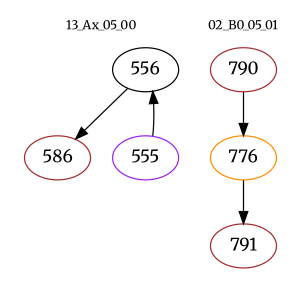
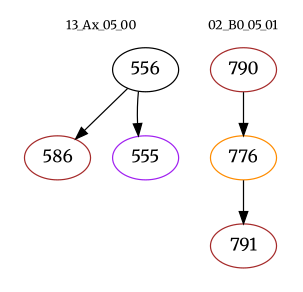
  digraph {
    fontname=Merriweather
    node [color=brown fontname=Merriweather]
    edge [color=black fontname=Merriweather]
    n1 [color=black label=556]
    n2 [label=586]
    n3 [color=purple label=555]
    n4 [color=darkorange label=776]
    n5 [label=790]
    n6 [label=791]
    subgraph cluster_1 {
      color=white
      fontsize=10
      label="13_Ax_05_00"
      n1
      n2
      n3
    }
    subgraph cluster_2 {
      color=white
      fontsize=10
      label="02_B0_05_01"
      n4
      n5
      n6
    }
    n1 -> n2
-   n3 -> n1
+   n1 -> n3
    n4 -> n6
    n5 -> n4
  }
